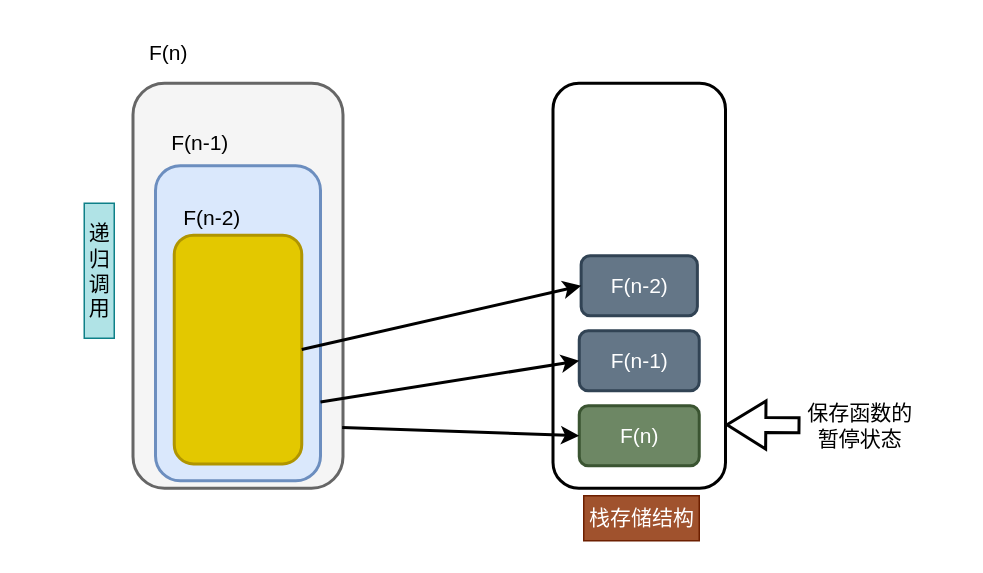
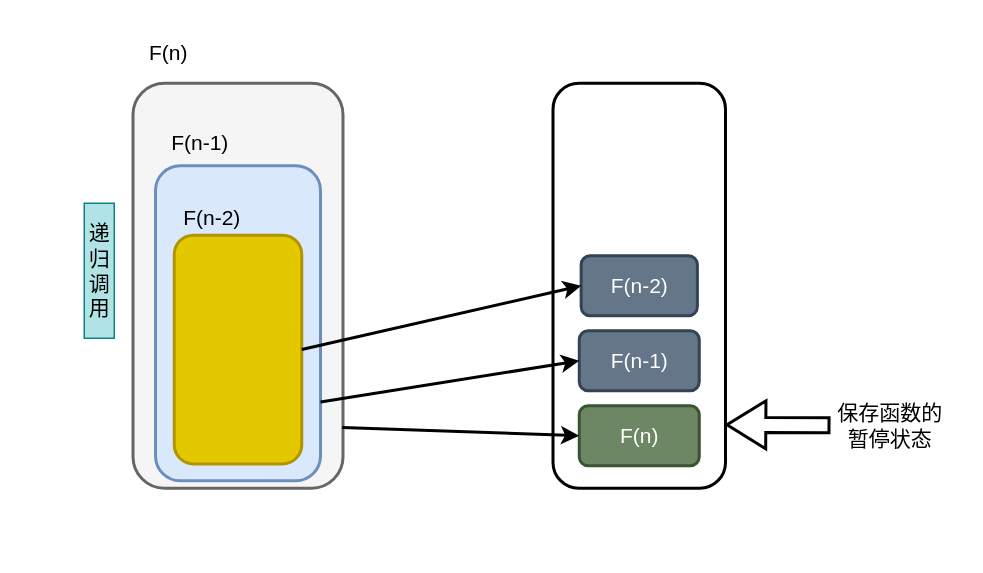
  <mxCell id="0" />
  <mxCell id="1" parent="0" />
  <mxCell id="2" value="" style="rounded=1;whiteSpace=wrap;html=1;rotation=90;strokeWidth=2;fillColor=#f5f5f5;fontColor=#333333;strokeColor=#666666;" vertex="1" parent="1"><mxGeometry x="23" y="120" width="270" height="140" as="geometry" /></mxCell>
  <mxCell id="3" value="F(n)" style="text;html=1;strokeColor=none;fillColor=none;align=center;verticalAlign=middle;whiteSpace=wrap;rounded=0;strokeWidth=2;fontSize=14;" vertex="1" parent="1"><mxGeometry x="81.75" y="20" width="60" height="30" as="geometry" /></mxCell>
  <mxCell id="4" value="" style="rounded=1;whiteSpace=wrap;html=1;rotation=90;strokeWidth=2;fillColor=#dae8fc;strokeColor=#6c8ebf;" vertex="1" parent="1"><mxGeometry x="53" y="160" width="210" height="110" as="geometry" /></mxCell>
  <mxCell id="5" value="F(n-1)" style="text;html=1;strokeColor=none;fillColor=none;align=center;verticalAlign=middle;whiteSpace=wrap;rounded=0;fontSize=14;" vertex="1" parent="1"><mxGeometry x="103" y="80" width="60" height="30" as="geometry" /></mxCell>
  <mxCell id="6" value="" style="rounded=1;whiteSpace=wrap;html=1;rotation=90;strokeWidth=2;fillColor=#e3c800;fontColor=#000000;strokeColor=#B09500;" vertex="1" parent="1"><mxGeometry x="81.75" y="190" width="152.5" height="85" as="geometry" /></mxCell>
  <mxCell id="7" value="F(n-2)" style="text;html=1;strokeColor=none;fillColor=none;align=center;verticalAlign=middle;whiteSpace=wrap;rounded=0;fontSize=14;" vertex="1" parent="1"><mxGeometry x="110.5" y="130" width="60" height="30" as="geometry" /></mxCell>
  <mxCell id="8" value="" style="rounded=1;whiteSpace=wrap;html=1;fontSize=14;strokeWidth=2;rotation=90;" vertex="1" parent="1"><mxGeometry x="290.5" y="132.5" width="270" height="115" as="geometry" /></mxCell>
  <mxCell id="9" value="F(n-2)" style="rounded=1;whiteSpace=wrap;html=1;fontSize=14;strokeWidth=2;fillColor=#647687;fontColor=#ffffff;strokeColor=#314354;" vertex="1" parent="1"><mxGeometry x="386.75" y="170" width="77.5" height="40" as="geometry" /></mxCell>
  <mxCell id="10" value="F(n-1)" style="rounded=1;whiteSpace=wrap;html=1;fontSize=14;strokeWidth=2;fillColor=#647687;fontColor=#ffffff;strokeColor=#314354;" vertex="1" parent="1"><mxGeometry x="385.5" y="220" width="80" height="40" as="geometry" /></mxCell>
  <mxCell id="11" value="F(n)" style="rounded=1;whiteSpace=wrap;html=1;fontSize=14;strokeWidth=2;fillColor=#6d8764;fontColor=#ffffff;strokeColor=#3A5431;" vertex="1" parent="1"><mxGeometry x="385.5" y="270" width="80" height="40" as="geometry" /></mxCell>
  <mxCell id="12" value="" style="shape=image;html=1;verticalAlign=top;verticalLabelPosition=bottom;labelBackgroundColor=#ffffff;imageAspect=0;aspect=fixed;image=https://cdn4.iconfinder.com/data/icons/essential-app-2/16/record-round-circle-dot-128.png;fontSize=14;strokeWidth=2;" vertex="1" parent="1"><mxGeometry x="149" y="212.5" width="18" height="18" as="geometry" /></mxCell>
  <mxCell id="13" value="" style="shape=image;html=1;verticalAlign=top;verticalLabelPosition=bottom;labelBackgroundColor=#ffffff;imageAspect=0;aspect=fixed;image=https://cdn4.iconfinder.com/data/icons/essential-app-2/16/record-round-circle-dot-128.png;fontSize=14;strokeWidth=2;" vertex="1" parent="1"><mxGeometry x="149" y="235.5" width="18" height="18" as="geometry" /></mxCell>
  <mxCell id="14" value="" style="shape=image;html=1;verticalAlign=top;verticalLabelPosition=bottom;labelBackgroundColor=#ffffff;imageAspect=0;aspect=fixed;image=https://cdn4.iconfinder.com/data/icons/essential-app-2/16/record-round-circle-dot-128.png;fontSize=14;strokeWidth=2;" vertex="1" parent="1"><mxGeometry x="149" y="260" width="18" height="18" as="geometry" /></mxCell>
- <mxCell id="15" value="栈存储结构" style="text;html=1;strokeColor=#6D1F00;fillColor=#a0522d;align=center;verticalAlign=middle;whiteSpace=wrap;rounded=0;fontSize=14;fontColor=#ffffff;" vertex="1" parent="1"><mxGeometry x="388.5" y="330" width="77" height="30" as="geometry" /></mxCell>
  <mxCell id="16" value="" style="endArrow=classic;html=1;rounded=0;fontSize=14;exitX=0.85;exitY=0.004;exitDx=0;exitDy=0;exitPerimeter=0;entryX=0;entryY=0.5;entryDx=0;entryDy=0;strokeWidth=2;" edge="1" parent="1" source="2" target="11"><mxGeometry width="50" height="50" relative="1" as="geometry"><mxPoint x="253" y="220" as="sourcePoint" /><mxPoint x="303" y="170" as="targetPoint" /></mxGeometry></mxCell>
  <mxCell id="17" value="" style="endArrow=classic;html=1;rounded=0;fontSize=14;exitX=0.75;exitY=0;exitDx=0;exitDy=0;entryX=0;entryY=0.5;entryDx=0;entryDy=0;strokeWidth=2;" edge="1" parent="1" source="4" target="10"><mxGeometry width="50" height="50" relative="1" as="geometry"><mxPoint x="283" y="190" as="sourcePoint" /><mxPoint x="333" y="140" as="targetPoint" /></mxGeometry></mxCell>
  <mxCell id="18" value="" style="endArrow=classic;html=1;rounded=0;fontSize=14;exitX=0.5;exitY=0;exitDx=0;exitDy=0;entryX=0;entryY=0.5;entryDx=0;entryDy=0;strokeWidth=2;" edge="1" parent="1" source="6" target="9"><mxGeometry width="50" height="50" relative="1" as="geometry"><mxPoint x="273" y="200" as="sourcePoint" /><mxPoint x="323" y="150" as="targetPoint" /></mxGeometry></mxCell>
  <mxCell id="19" value="" style="shape=image;html=1;verticalAlign=top;verticalLabelPosition=bottom;labelBackgroundColor=#ffffff;imageAspect=0;aspect=fixed;image=https://cdn4.iconfinder.com/data/icons/essential-app-2/16/record-round-circle-dot-128.png;fontSize=14;strokeWidth=2;" vertex="1" parent="1"><mxGeometry x="418" y="86" width="18" height="18" as="geometry" /></mxCell>
  <mxCell id="20" value="" style="shape=image;html=1;verticalAlign=top;verticalLabelPosition=bottom;labelBackgroundColor=#ffffff;imageAspect=0;aspect=fixed;image=https://cdn4.iconfinder.com/data/icons/essential-app-2/16/record-round-circle-dot-128.png;fontSize=14;strokeWidth=2;" vertex="1" parent="1"><mxGeometry x="418" y="110" width="18" height="18" as="geometry" /></mxCell>
  <mxCell id="21" value="" style="shape=image;html=1;verticalAlign=top;verticalLabelPosition=bottom;labelBackgroundColor=#ffffff;imageAspect=0;aspect=fixed;image=https://cdn4.iconfinder.com/data/icons/essential-app-2/16/record-round-circle-dot-128.png;fontSize=14;strokeWidth=2;" vertex="1" parent="1"><mxGeometry x="418" y="136" width="18" height="18" as="geometry" /></mxCell>
- <mxCell id="22" value="保存函数的暂停状态" style="text;html=1;strokeColor=none;fillColor=none;align=center;verticalAlign=middle;whiteSpace=wrap;rounded=0;fontSize=14;" vertex="1" parent="1"><mxGeometry x="533" y="268" width="80" height="30" as="geometry" /></mxCell>
+ <mxCell id="22" value="保存函数的暂停状态" style="text;html=1;strokeColor=none;fillColor=none;align=center;verticalAlign=middle;whiteSpace=wrap;rounded=0;fontSize=14;" vertex="1" parent="1"><mxGeometry x="553" y="268" width="80" height="30" as="geometry" /></mxCell>
  <mxCell id="23" value="" style="shape=flexArrow;endArrow=classic;html=1;rounded=0;fontSize=14;strokeWidth=2;width=9;endSize=7.96;exitX=0;exitY=0.5;exitDx=0;exitDy=0;entryX=0.843;entryY=0;entryDx=0;entryDy=0;entryPerimeter=0;" edge="1" parent="1" source="22" target="8"><mxGeometry width="50" height="50" relative="1" as="geometry"><mxPoint x="503" y="275" as="sourcePoint" /><mxPoint x="553" y="225" as="targetPoint" /></mxGeometry></mxCell>
  <mxCell id="24" value="递归调用" style="text;html=1;strokeColor=#0e8088;fillColor=#b0e3e6;align=center;verticalAlign=middle;whiteSpace=wrap;rounded=0;fontSize=14;horizontal=0;rotation=90;" vertex="1" parent="1"><mxGeometry x="20.5" y="170" width="90" height="20" as="geometry" /></mxCell>
